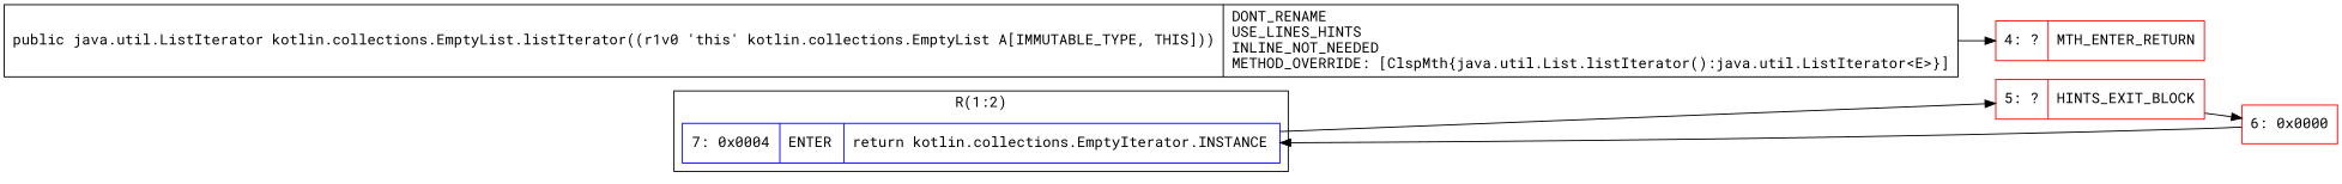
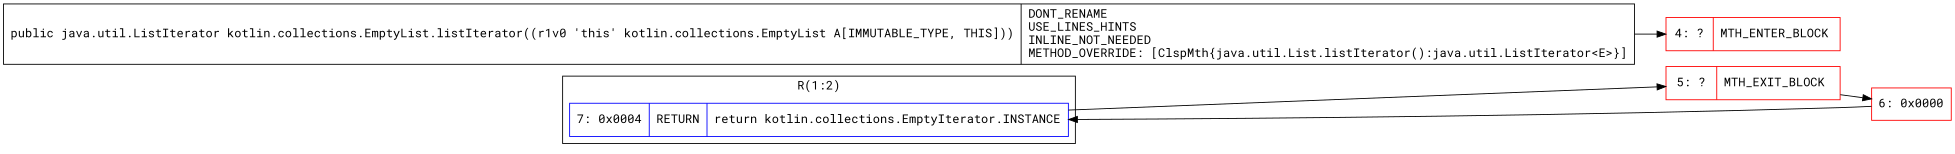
  digraph {
    fontname="Roboto Mono"
    rankdir=LR
    node [color=red fontname="Roboto Mono" shape=record]
    edge [fontname="Roboto Mono"]
-   n1 [color=blue label="{7\:\ 0x0004|ENTER\l|return kotlin.collections.EmptyIterator.INSTANCE\l}"]
-   n2 [label="{5\:\ ?|HINTS_EXIT_BLOCK\l}"]
+   n1 [color=blue label="{7\:\ 0x0004|RETURN\l|return kotlin.collections.EmptyIterator.INSTANCE\l}"]
+   n2 [label="{5\:\ ?|MTH_EXIT_BLOCK\l}"]
    n3 [label="{6\:\ 0x0000}"]
-   n4 [label="{4\:\ ?|MTH_ENTER_RETURN\l}"]
+   n4 [label="{4\:\ ?|MTH_ENTER_BLOCK\l}"]
    n5 [label="{public java.util.ListIterator kotlin.collections.EmptyList.listIterator((r1v0 'this' kotlin.collections.EmptyList A[IMMUTABLE_TYPE, THIS]))  | DONT_RENAME\lUSE_LINES_HINTS\lINLINE_NOT_NEEDED\lMETHOD_OVERRIDE: [ClspMth\{java.util.List.listIterator():java.util.ListIterator\<E\>\}]\l}" color=""]
    subgraph cluster_1 {
      label="R(1:2)"
      n1
    }
    n1 -> n2
    n2 -> n3
    n3 -> n1
    n5 -> n4
  }
